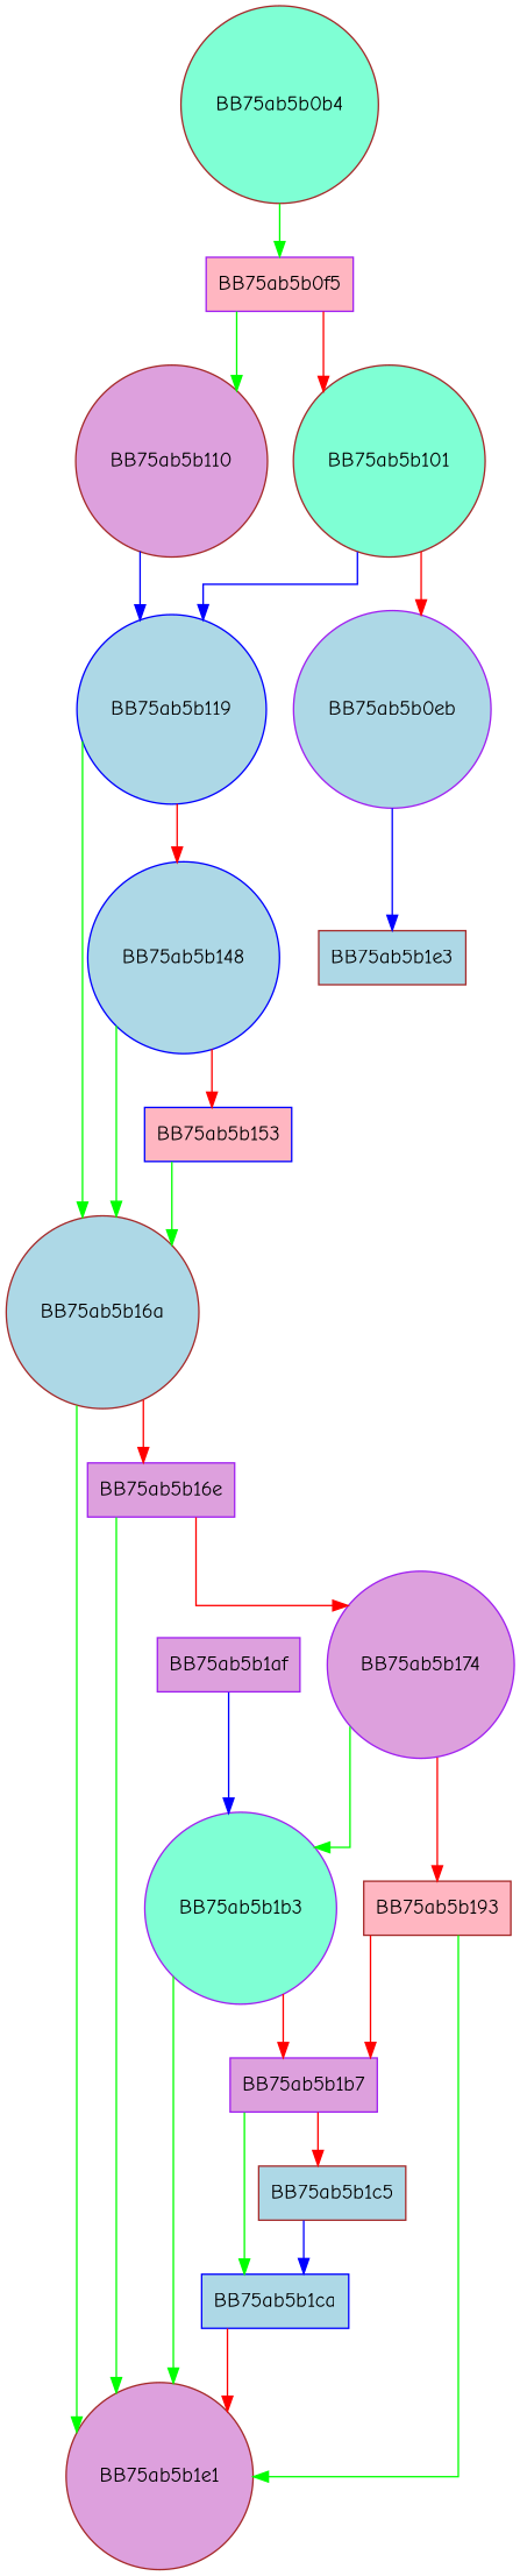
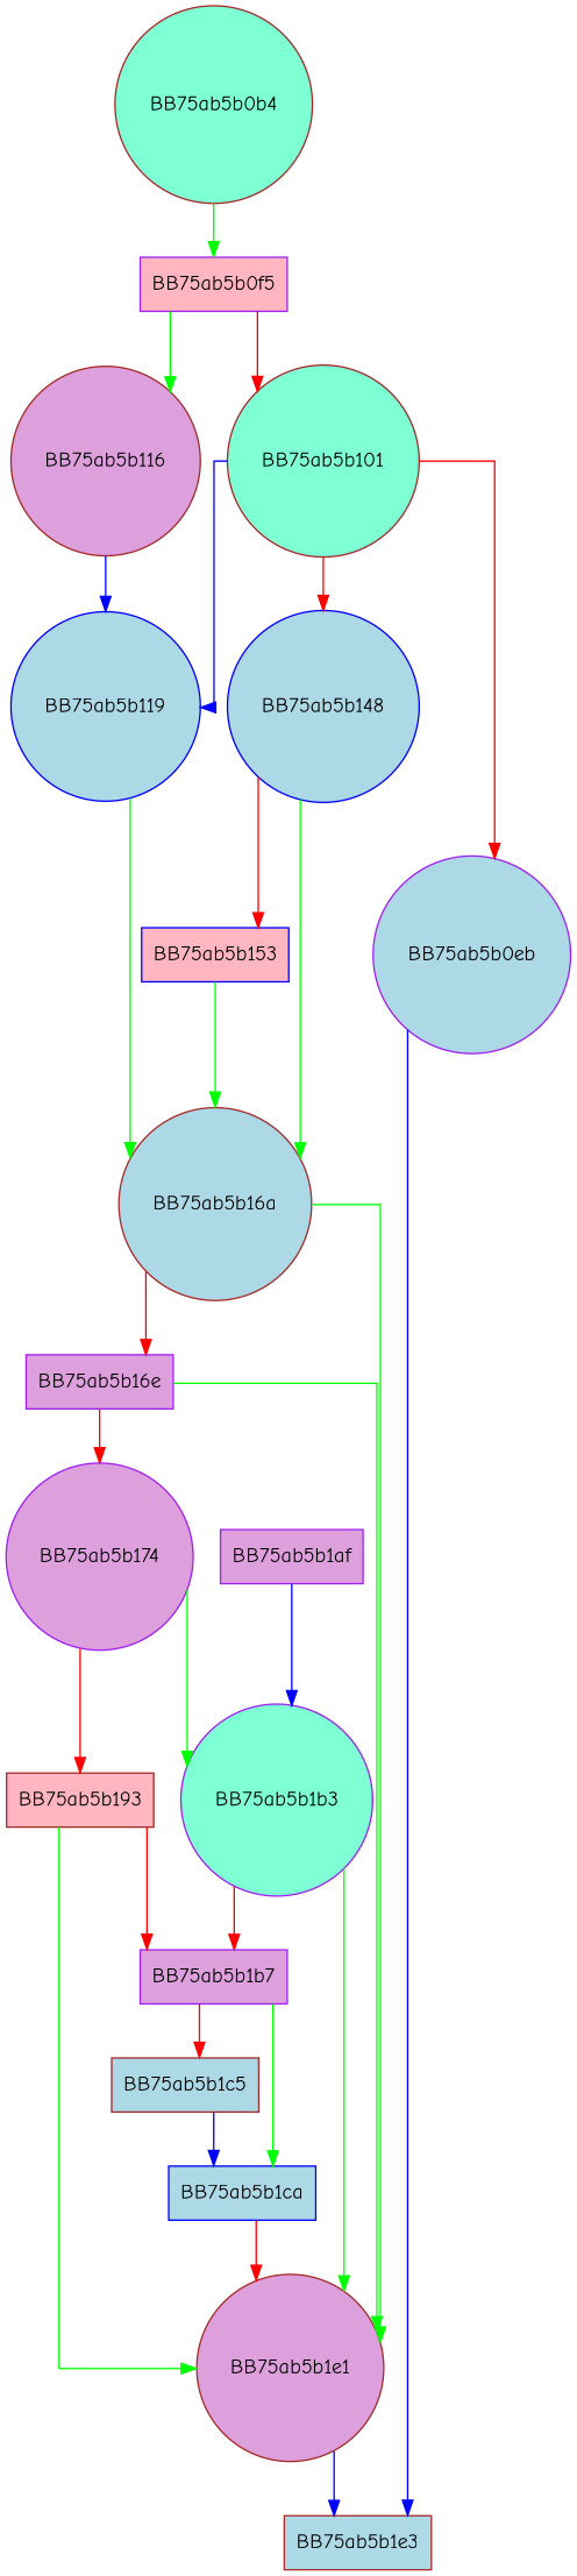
  digraph {
    fontname="Comic Neue"
    splines=ortho
    node [color=brown fillcolor=lightblue fontname="Comic Neue" shape=circle style=filled]
    edge [color=green fontname="Comic Neue"]
    BB75ab5b0b4 [fillcolor=aquamarine]
    BB75ab5b0f5 [color=purple fillcolor=lightpink shape=box]
-   BB75ab5b116 [fillcolor=plum label=BB75ab5b110]
+   BB75ab5b116 [fillcolor=plum]
    BB75ab5b101 [fillcolor=aquamarine]
    BB75ab5b0eb [color=purple]
    BB75ab5b1e3 [shape=box]
    BB75ab5b119 [color=blue]
    BB75ab5b16a
    BB75ab5b148 [color=blue]
    BB75ab5b1e1 [fillcolor=plum]
    BB75ab5b16e [color=purple fillcolor=plum shape=box]
    BB75ab5b153 [color=blue fillcolor=lightpink shape=box]
    BB75ab5b174 [color=purple fillcolor=plum]
    BB75ab5b1b3 [color=purple fillcolor=aquamarine]
    BB75ab5b193 [fillcolor=lightpink shape=box]
    BB75ab5b1b7 [color=purple fillcolor=plum shape=box]
    BB75ab5b1ca [color=blue shape=box]
    BB75ab5b1c5 [shape=box]
    BB75ab5b1af [color=purple fillcolor=plum shape=box]
    BB75ab5b0b4 -> BB75ab5b0f5
    BB75ab5b0f5 -> BB75ab5b116
    BB75ab5b0f5 -> BB75ab5b101 [color=red]
    BB75ab5b116 -> BB75ab5b119 [color=blue]
    BB75ab5b101 -> BB75ab5b0eb [color=red]
    BB75ab5b101 -> BB75ab5b119 [color=blue]
    BB75ab5b0eb -> BB75ab5b1e3 [color=blue]
    BB75ab5b119 -> BB75ab5b16a
-   BB75ab5b119 -> BB75ab5b148 [color=red]
+   BB75ab5b101 -> BB75ab5b148 [color=red]
    BB75ab5b16a -> BB75ab5b1e1
    BB75ab5b16a -> BB75ab5b16e [color=red]
    BB75ab5b148 -> BB75ab5b16a
    BB75ab5b148 -> BB75ab5b153 [color=red]
+   BB75ab5b1e1 -> BB75ab5b1e3 [color=blue]
    BB75ab5b16e -> BB75ab5b1e1
    BB75ab5b16e -> BB75ab5b174 [color=red]
    BB75ab5b153 -> BB75ab5b16a
    BB75ab5b174 -> BB75ab5b1b3
    BB75ab5b174 -> BB75ab5b193 [color=red]
    BB75ab5b1b3 -> BB75ab5b1e1
    BB75ab5b1b3 -> BB75ab5b1b7 [color=red]
    BB75ab5b193 -> BB75ab5b1e1
    BB75ab5b193 -> BB75ab5b1b7 [color=red]
    BB75ab5b1b7 -> BB75ab5b1ca
    BB75ab5b1b7 -> BB75ab5b1c5 [color=red]
    BB75ab5b1ca -> BB75ab5b1e1 [color=red]
    BB75ab5b1c5 -> BB75ab5b1ca [color=blue]
    BB75ab5b1af -> BB75ab5b1b3 [color=blue]
  }
